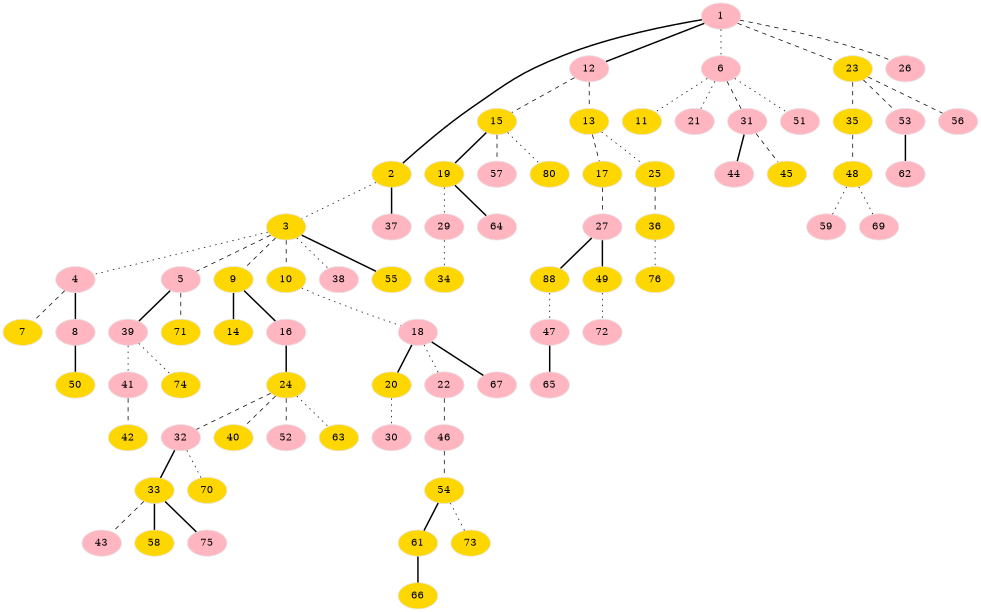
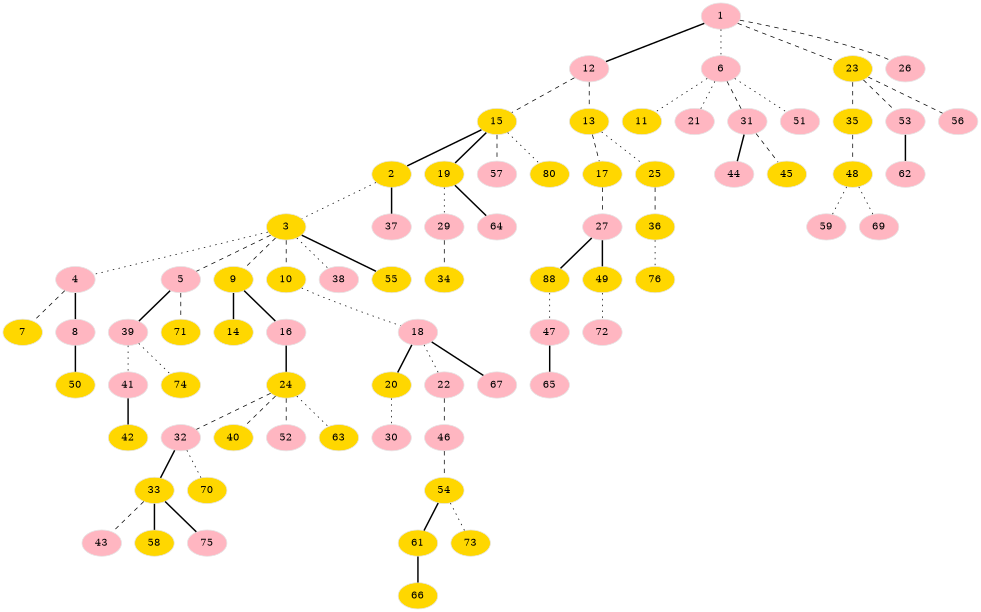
  graph {
    node [color=gray90 fillcolor=gold style=filled]
    edge [style=dashed]
    1 [fillcolor=lightpink]
    2
    6 [fillcolor=lightpink]
    12 [fillcolor=lightpink]
    23
    26 [fillcolor=lightpink]
    3
    37 [fillcolor=lightpink]
    11
    21 [fillcolor=lightpink]
    31 [fillcolor=lightpink]
    51 [fillcolor=lightpink]
    13
    15
    35
    53 [fillcolor=lightpink]
    56 [fillcolor=lightpink]
    4 [fillcolor=lightpink]
    5 [fillcolor=lightpink]
    9
    10
    38 [fillcolor=lightpink]
    55
    7
    8 [fillcolor=lightpink]
    39 [fillcolor=lightpink]
    71
    14
    16 [fillcolor=lightpink]
    18 [fillcolor=lightpink]
    50
    41 [fillcolor=lightpink]
    74
    44 [fillcolor=lightpink]
    45
    24
    20
    22 [fillcolor=lightpink]
    67 [fillcolor=lightpink]
    17
    25
    19
    57 [fillcolor=lightpink]
    n44 [label=80]
    27 [fillcolor=lightpink]
    36
    29 [fillcolor=lightpink]
    64 [fillcolor=lightpink]
    32 [fillcolor=lightpink]
    40
    52 [fillcolor=lightpink]
    63
    n53 [label=88]
    49
    30 [fillcolor=lightpink]
    46 [fillcolor=lightpink]
    34
    54
    48
    62 [fillcolor=lightpink]
    33
    70
    76
    47 [fillcolor=lightpink]
    72 [fillcolor=lightpink]
    65 [fillcolor=lightpink]
    43 [fillcolor=lightpink]
    58
    75 [fillcolor=lightpink]
    59 [fillcolor=lightpink]
    69 [fillcolor=lightpink]
    42
    61
    73
    66
-   1 -- 2 [style=bold]
+   15 -- 2 [style=bold]
    1 -- 6 [style=dotted]
    1 -- 12 [style=bold]
    1 -- 23
    1 -- 26
    2 -- 3 [style=dotted]
    2 -- 37 [style=bold]
    6 -- 11 [style=dotted]
    6 -- 21 [style=dotted]
    6 -- 31
    6 -- 51 [style=dotted]
    12 -- 13
    12 -- 15
    23 -- 35
    23 -- 53
    23 -- 56
    3 -- 4 [style=dotted]
    3 -- 5
    3 -- 9
    3 -- 10
    3 -- 38 [style=dotted]
    3 -- 55 [style=bold]
    31 -- 44 [style=bold]
    31 -- 45
    13 -- 17
    13 -- 25 [style=dotted]
    15 -- 19 [style=bold]
    15 -- 57
    15 -- n44 [style=dotted]
    35 -- 48
    53 -- 62 [style=bold]
    4 -- 7
    4 -- 8 [style=bold]
    5 -- 39 [style=bold]
    5 -- 71
    9 -- 14 [style=bold]
    9 -- 16 [style=bold]
    10 -- 18 [style=dotted]
    8 -- 50 [style=bold]
    39 -- 41 [style=dotted]
    39 -- 74 [style=dotted]
    16 -- 24 [style=bold]
    18 -- 20 [style=bold]
    18 -- 22 [style=dotted]
    18 -- 67 [style=bold]
-   41 -- 42
+   41 -- 42 [style=bold]
    24 -- 32
    24 -- 40
    24 -- 52
    24 -- 63 [style=dotted]
    20 -- 30 [style=dotted]
    22 -- 46
    17 -- 27
    25 -- 36
    19 -- 29 [style=dotted]
    19 -- 64 [style=bold]
    27 -- n53 [style=bold]
    27 -- 49 [style=bold]
    36 -- 76 [style=dotted]
-   29 -- 34 [style=dotted]
+   29 -- 34
    32 -- 33 [style=bold]
    32 -- 70 [style=dotted]
    n53 -- 47 [style=dotted]
    49 -- 72 [style=dotted]
    46 -- 54
    54 -- 61 [style=bold]
    54 -- 73 [style=dotted]
    48 -- 59 [style=dotted]
    48 -- 69 [style=dotted]
    33 -- 43
    33 -- 58 [style=bold]
    33 -- 75 [style=bold]
    47 -- 65 [style=bold]
    61 -- 66 [style=bold]
  }
